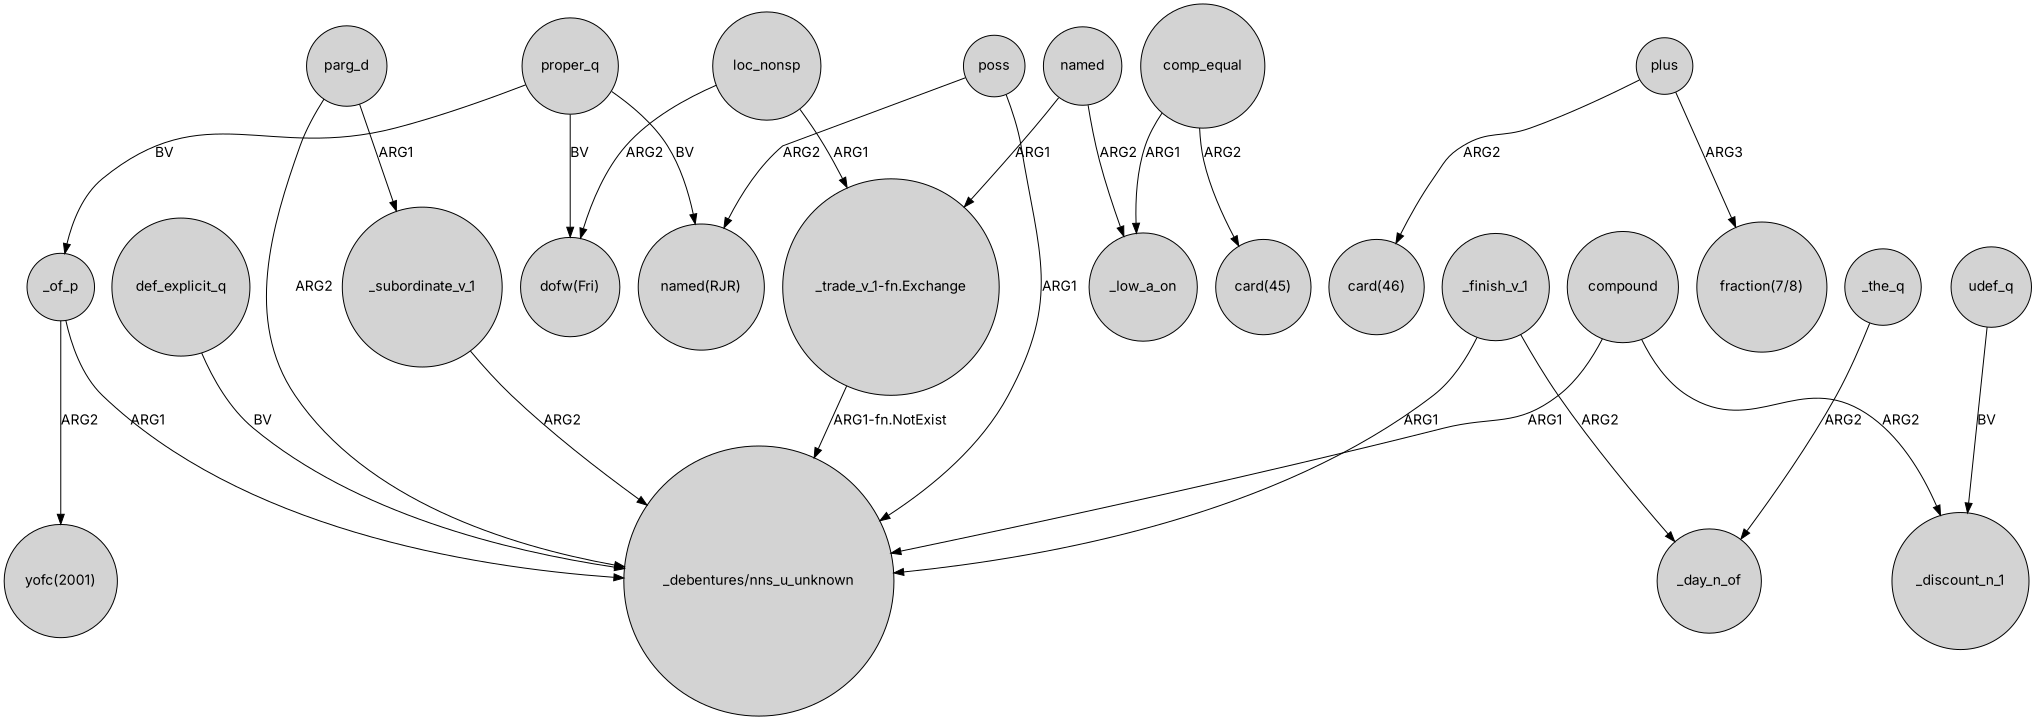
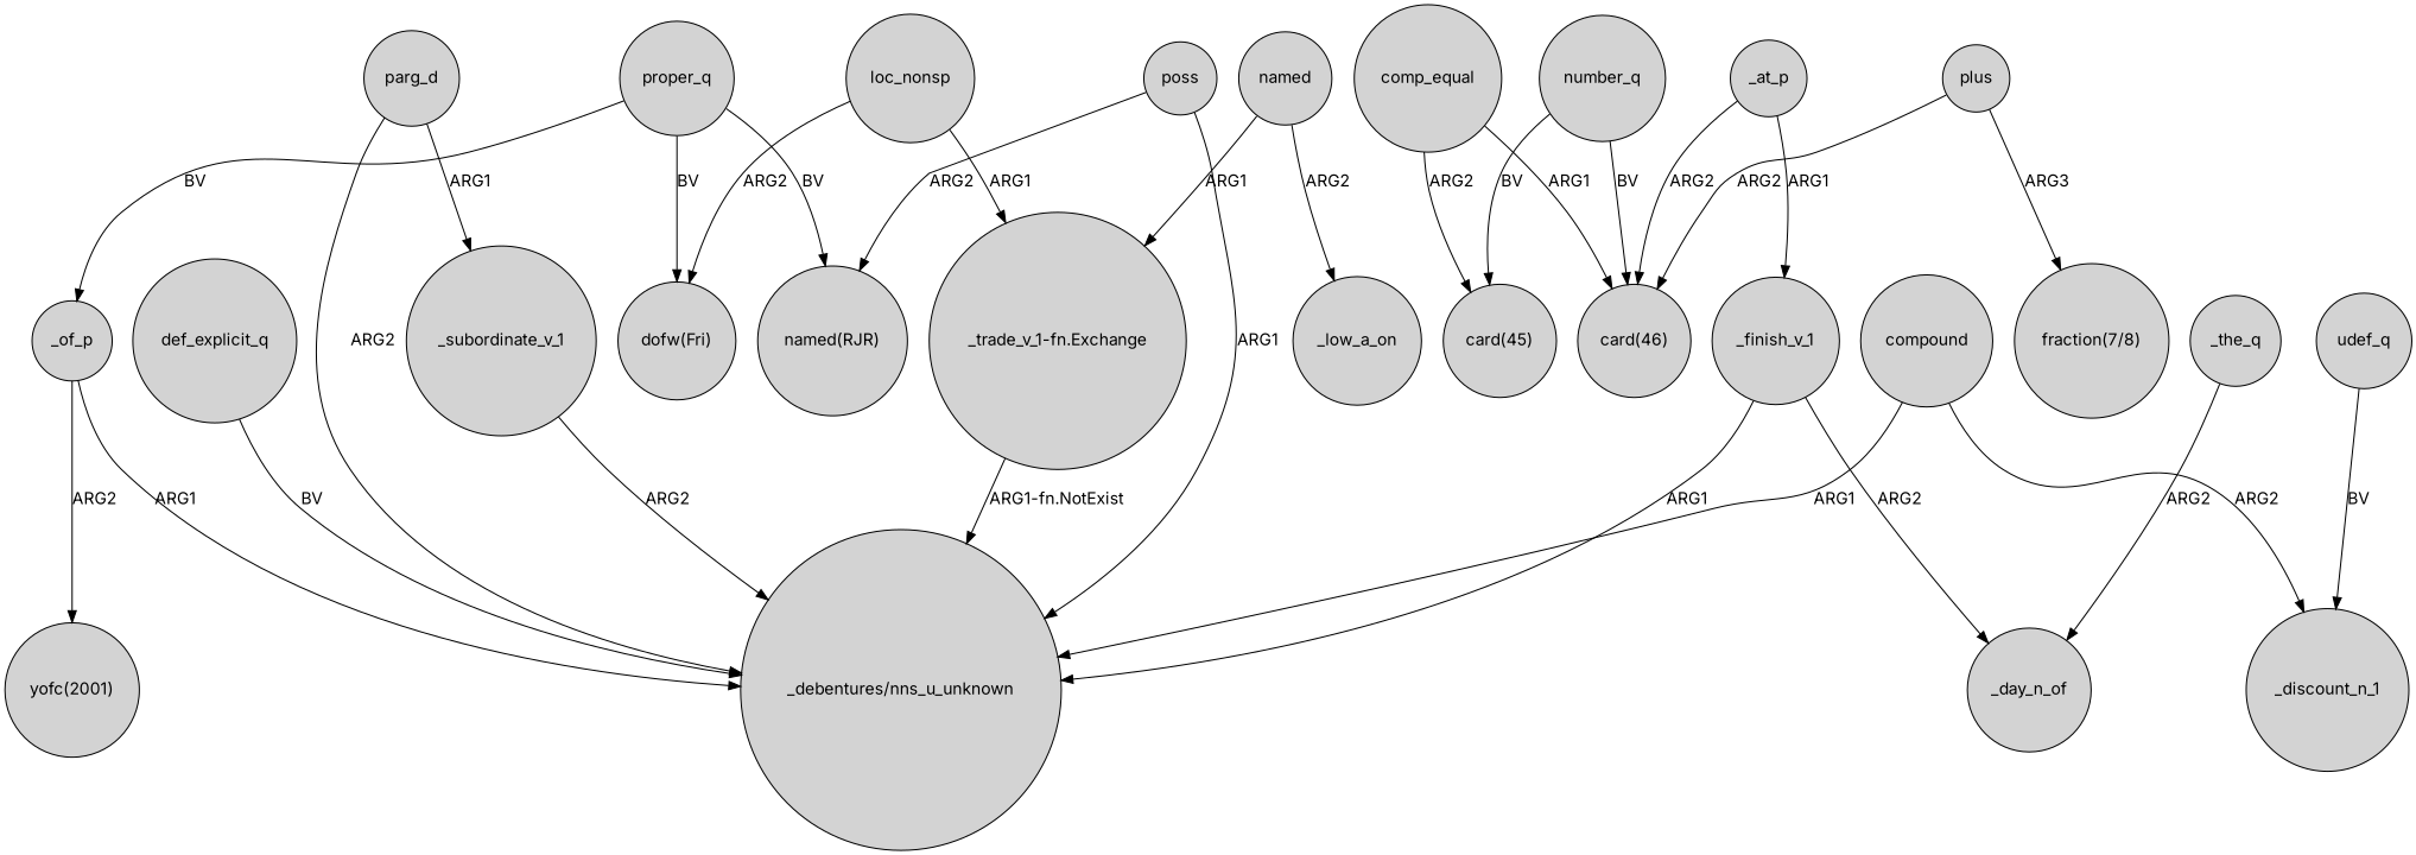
  digraph {
    fontname=Inter
    node [fontname=Inter shape=circle style=filled]
    edge [fontname=Inter]
    def_explicit_q
    "_debentures/nns_u_unknown"
    loc_nonsp
    "_trade_v_1-fn.Exchange"
    "dofw(Fri)"
    proper_q
    "named(RJR)"
    _of_p
    poss
    comp_equal
    "card(45)"
    _low_a_on
    "yofc(2001)"
+   _at_p
    "card(46)"
    _finish_v_1
    _day_n_of
+   number_q
    plus
    "fraction(7/8)"
    parg_d
    _subordinate_v_1
    compound
    _discount_n_1
    udef_q
    _the_q
    n27 [label=named]
    def_explicit_q -> "_debentures/nns_u_unknown" [label=BV]
    loc_nonsp -> "_trade_v_1-fn.Exchange" [label=ARG1]
    loc_nonsp -> "dofw(Fri)" [label=ARG2]
    "_trade_v_1-fn.Exchange" -> "_debentures/nns_u_unknown" [label="ARG1-fn.NotExist"]
    proper_q -> "dofw(Fri)" [label=BV]
    proper_q -> "named(RJR)" [label=BV]
    proper_q -> _of_p [label=BV]
    _of_p -> "_debentures/nns_u_unknown" [label=ARG1]
    _of_p -> "yofc(2001)" [label=ARG2]
    poss -> "_debentures/nns_u_unknown" [label=ARG1]
    poss -> "named(RJR)" [label=ARG2]
    comp_equal -> "card(45)" [label=ARG2]
-   comp_equal -> _low_a_on [label=ARG1]
+   comp_equal -> "card(46)" [label=ARG1]
+   _at_p -> "card(46)" [label=ARG2]
+   _at_p -> _finish_v_1 [label=ARG1]
    _finish_v_1 -> "_debentures/nns_u_unknown" [label=ARG1]
    _finish_v_1 -> _day_n_of [label=ARG2]
+   number_q -> "card(45)" [label=BV]
+   number_q -> "card(46)" [label=BV]
    plus -> "card(46)" [label=ARG2]
    plus -> "fraction(7/8)" [label=ARG3]
    parg_d -> "_debentures/nns_u_unknown" [label=ARG2]
    parg_d -> _subordinate_v_1 [label=ARG1]
    _subordinate_v_1 -> "_debentures/nns_u_unknown" [label=ARG2]
    compound -> "_debentures/nns_u_unknown" [label=ARG1]
    compound -> _discount_n_1 [label=ARG2]
    udef_q -> _discount_n_1 [label=BV]
    _the_q -> _day_n_of [label=ARG2]
    n27 -> "_trade_v_1-fn.Exchange" [label=ARG1]
    n27 -> _low_a_on [label=ARG2]
  }
